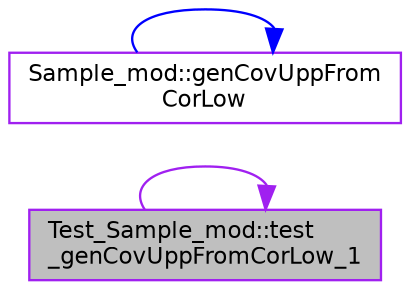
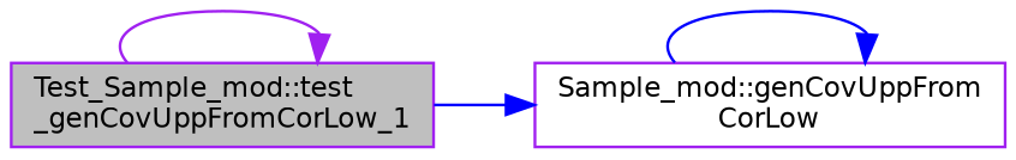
  digraph {
    rankdir=LR
    node [color=purple fontname=Helvetica fontsize=10 shape=record style=filled]
    edge [color=blue fontname=Helvetica fontsize=10 labelfontname=Helvetica labelfontsize=10 style=solid]
    n1 [fillcolor=grey75 fontcolor=black height=0.2 label="Test_Sample_mod::test\l_genCovUppFromCorLow_1" width=0.4]
    n2 [fillcolor=white height=0.2 label="Sample_mod::genCovUppFrom\lCorLow" width=0.4]
    n1 -> n1 [color=purple]
+   n1 -> n2
    n2 -> n2
  }
